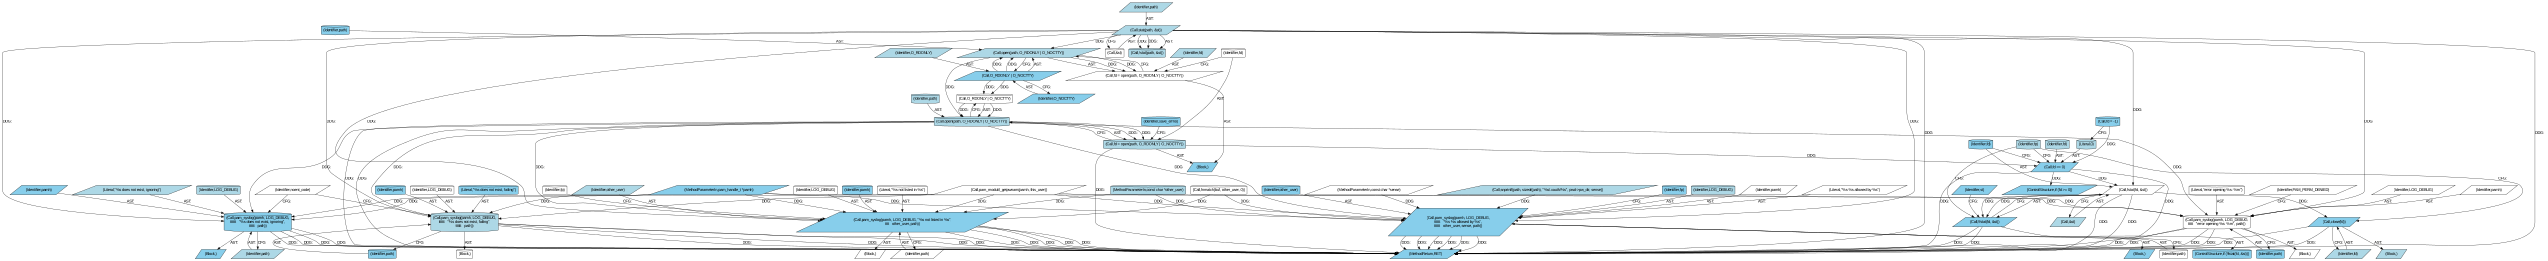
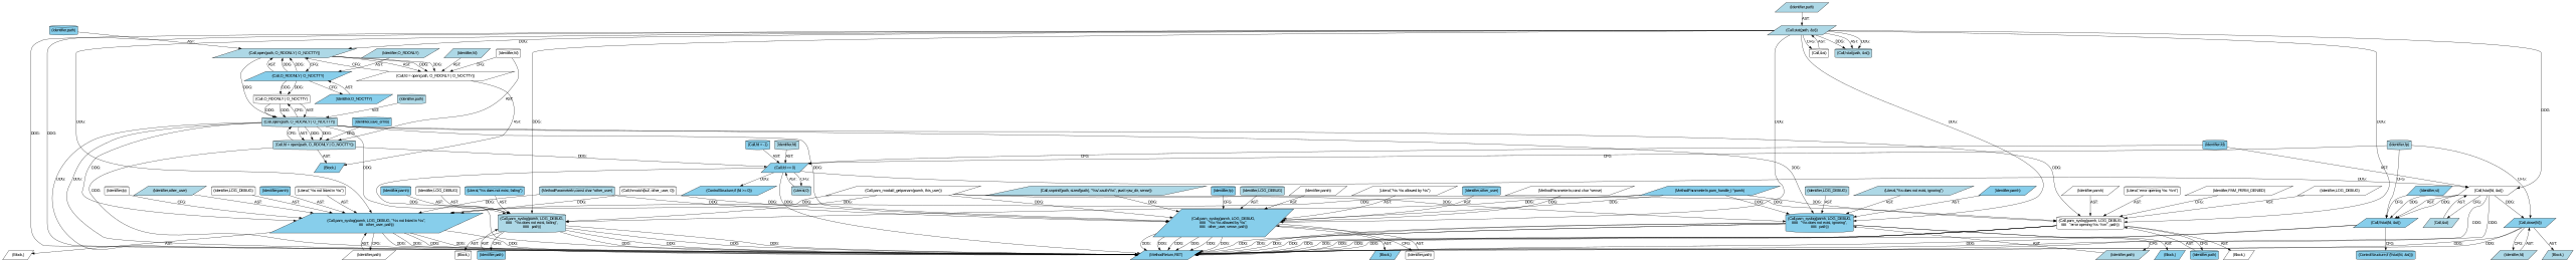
  digraph {
    fontname="Liberation Sans"
    node [fillcolor=skyblue fontname="Liberation Sans" shape=parallelogram style=filled]
    edge [fontname="Liberation Sans"]
    n1 [fillcolor=lightblue label="(Call,open(path, O_RDONLY | O_NOCTTY))"]
    n2 [label="(Call,O_RDONLY | O_NOCTTY)"]
    n3 [fillcolor=white label="(Call,fd = open(path, O_RDONLY | O_NOCTTY))"]
    n4 [fillcolor=lightblue label="(Call,open(path, O_RDONLY | O_NOCTTY))" shape=cylinder]
    n5 [fillcolor=white label="(Call,O_RDONLY | O_NOCTTY)" shape=cylinder]
    n6 [label="(Identifier,O_NOCTTY)"]
    n7 [label="(Block,)"]
    n8 [label="(Call,pam_syslog(pamh, LOG_DEBUG,\n\t\t\t\t\t\t   \"%s %s allowed by %s\",\n\t\t\t\t\t\t   other_user, sense, path))"]
    n9 [label="(Call,pam_syslog(pamh, LOG_DEBUG, \"%s not listed in %s\",\n\t\t\t\t   other_user, path))"]
    n10 [label="(Call,pam_syslog(pamh, LOG_DEBUG,\n\t\t\t\t\t\t   \"%s does not exist, ignoring\",\n\t\t\t\t\t\t   path))" shape=cylinder]
    n11 [fillcolor=lightblue label="(Call,pam_syslog(pamh, LOG_DEBUG,\n\t\t\t\t\t\t   \"%s does not exist, failing\",\n\t\t\t\t\t\t   path))" shape=cylinder]
    n12 [fillcolor=white label="(Call,pam_syslog(pamh, LOG_DEBUG,\n\t\t\t\t\t   \"error opening %s: %m\", path))" shape=cylinder]
    n13 [label="(MethodReturn,RET)"]
    n14 [fillcolor=lightblue label="(Call,fd = open(path, O_RDONLY | O_NOCTTY))" shape=cylinder]
    n15 [fillcolor=lightblue label="(Call,stat(path, &st))"]
    n16 [fillcolor=white label="(Call,fstat(fd, &st))"]
    n17 [fillcolor=white label="(Call,&st)" shape=cylinder]
    n18 [fillcolor=lightblue label="(Call,!stat(path, &st))" shape=cylinder]
    n19 [label="(Call,!fstat(fd, &st))"]
    n20 [label="(Call,close(fd))"]
    n21 [fillcolor=lightblue label="(Call,&st)"]
    n22 [fillcolor=white label="(Identifier,path)" shape=cylinder]
    n23 [label="(Block,)"]
    n24 [fillcolor=white label="(Block,)"]
    n25 [fillcolor=white label="(Identifier,path)"]
    n26 [fillcolor=lightblue label="(Identifier,path)"]
    n27 [label="(Block,)"]
    n28 [fillcolor=white label="(Block,)" shape=cylinder]
    n29 [label="(Identifier,path)" shape=cylinder]
    n30 [label="(Identifier,path)" shape=cylinder]
    n31 [fillcolor=white label="(Block,)"]
    n32 [label="(Call,fd >= 0)"]
    n33 [label="(ControlStructure,if (fd >= 0))"]
    n34 [fillcolor=lightblue label="(Literal,0)" shape=cylinder]
    n35 [label="(ControlStructure,if (!fstat(fd, &st)))" shape=cylinder]
    n36 [fillcolor=lightblue label="(Identifier,fd)"]
    n37 [fillcolor=lightblue label="(Block,)"]
    n38 [label="(Identifier,pamh)" shape=cylinder]
    n39 [fillcolor=white label="(Identifier,LOG_DEBUG)" shape=cylinder]
    n40 [fillcolor=lightblue label="(Call,snprintf(path, sizeof(path), \"%s/.xauth/%s\", pwd->pw_dir, sense))"]
    n41 [fillcolor=white label="(Identifier,fd)" shape=cylinder]
    n42 [label="(Identifier,fp)" shape=cylinder]
    n43 [fillcolor=white label="(Literal,\"%s not listed in %s\")" shape=cylinder]
    n44 [label="(Literal,\"%s does not exist, failing\")" shape=cylinder]
    n45 [fillcolor=white label="(Call,fnmatch(buf, other_user, 0))" shape=cylinder]
    n46 [label="(Identifier,fd)" shape=cylinder]
    n47 [fillcolor=white label="(Identifier,fp)" shape=cylinder]
    n48 [fillcolor=lightblue label="(Identifier,LOG_DEBUG)" shape=cylinder]
    n49 [fillcolor=lightblue label="(Literal,\"%s does not exist, ignoring\")"]
    n50 [fillcolor=white label="(Identifier,pamh)"]
    n51 [label="(Identifier,pamh)" shape=cylinder]
    n52 [label="(Identifier,st)"]
    n53 [fillcolor=white label="(Literal,\"%s %s allowed by %s\")"]
    n54 [fillcolor=lightblue label="(Identifier,other_user)"]
    n55 [label="(Identifier,path)" shape=cylinder]
    n56 [label="(Identifier,pamh)"]
    n57 [fillcolor=white label="(Identifier,pamh)"]
    n58 [fillcolor=white label="(Literal,\"error opening %s: %m\")" shape=cylinder]
    n59 [fillcolor=lightblue label="(Identifier,fd)"]
    n60 [fillcolor=lightblue label="(MethodParameterIn,const char *other_user)" shape=cylinder]
    n61 [fillcolor=white label="(Identifier,PAM_PERM_DENIED)"]
    n62 [label="(MethodParameterIn,pam_handle_t *pamh)"]
    n63 [fillcolor=white label="(Identifier,LOG_DEBUG)"]
-   n64 [fillcolor=white label="(Identifier,noent_code)"]
    n65 [label="(Identifier,other_user)" shape=cylinder]
    n66 [fillcolor=lightblue label="(Identifier,fp)" shape=cylinder]
    n67 [label="(Call,fd = -1)" shape=cylinder]
    n68 [fillcolor=lightblue label="(Identifier,LOG_DEBUG)" shape=cylinder]
    n69 [fillcolor=lightblue label="(Identifier,fd)" shape=cylinder]
    n70 [fillcolor=lightblue label="(Identifier,path)" shape=cylinder]
    n71 [fillcolor=white label="(MethodParameterIn,const char *sense)"]
    n72 [fillcolor=white label="(Call,pam_modutil_getpwnam(pamh, this_user))"]
    n73 [fillcolor=white label="(Identifier,LOG_DEBUG)" shape=cylinder]
    n74 [fillcolor=lightblue label="(Identifier,O_RDONLY)"]
    n75 [label="(Identifier,save_errno)" shape=cylinder]
    n76 [fillcolor=lightblue label="(Identifier,path)"]
    n1 -> n2 [label="CFG: "]
    n1 -> n3 [label="AST: "]
    n1 -> n3 [label="DDG: "]
    n1 -> n3 [label="DDG: "]
    n1 -> n4 [label="DDG: "]
    n2 -> n1 [label="AST: "]
    n2 -> n1 [label="DDG: "]
    n2 -> n1 [label="DDG: "]
    n2 -> n5 [label="DDG: "]
    n2 -> n5 [label="DDG: "]
    n2 -> n6 [label="CFG: "]
    n3 -> n1 [label="CFG: "]
    n3 -> n7 [label="AST: "]
    n4 -> n5 [label="CFG: "]
    n4 -> n8 [label="DDG: "]
    n4 -> n9 [label="DDG: "]
    n4 -> n10 [label="DDG: "]
    n4 -> n11 [label="DDG: "]
    n4 -> n12 [label="DDG: "]
    n4 -> n13 [label="DDG: "]
    n4 -> n13 [label="DDG: "]
    n4 -> n14 [label="AST: "]
    n4 -> n14 [label="DDG: "]
    n4 -> n14 [label="DDG: "]
    n5 -> n4 [label="AST: "]
    n5 -> n4 [label="DDG: "]
    n5 -> n4 [label="DDG: "]
    n6 -> n2 [label="AST: "]
    n8 -> n13 [label="DDG: "]
    n8 -> n13 [label="DDG: "]
    n8 -> n13 [label="DDG: "]
    n8 -> n13 [label="DDG: "]
    n8 -> n13 [label="DDG: "]
    n8 -> n13 [label="DDG: "]
    n8 -> n22 [label="CFG: "]
    n8 -> n23 [label="AST: "]
    n9 -> n13 [label="DDG: "]
    n9 -> n13 [label="DDG: "]
    n9 -> n13 [label="DDG: "]
    n9 -> n13 [label="DDG: "]
    n9 -> n13 [label="DDG: "]
    n9 -> n24 [label="AST: "]
    n9 -> n25 [label="CFG: "]
    n10 -> n13 [label="DDG: "]
    n10 -> n13 [label="DDG: "]
    n10 -> n13 [label="DDG: "]
    n10 -> n13 [label="DDG: "]
    n10 -> n26 [label="CFG: "]
    n10 -> n27 [label="AST: "]
    n11 -> n13 [label="DDG: "]
    n11 -> n13 [label="DDG: "]
    n11 -> n13 [label="DDG: "]
    n11 -> n13 [label="DDG: "]
    n11 -> n28 [label="AST: "]
    n11 -> n29 [label="CFG: "]
    n12 -> n13 [label="DDG: "]
    n12 -> n13 [label="DDG: "]
    n12 -> n13 [label="DDG: "]
    n12 -> n13 [label="DDG: "]
    n12 -> n30 [label="CFG: "]
    n12 -> n31 [label="AST: "]
    n14 -> n4 [label="CFG: "]
    n14 -> n7 [label="AST: "]
    n14 -> n13 [label="DDG: "]
    n14 -> n32 [label="DDG: "]
    n15 -> n1 [label="DDG: "]
    n15 -> n8 [label="DDG: "]
    n15 -> n9 [label="DDG: "]
    n15 -> n10 [label="DDG: "]
    n15 -> n11 [label="DDG: "]
    n15 -> n12 [label="DDG: "]
    n15 -> n13 [label="DDG: "]
    n15 -> n13 [label="DDG: "]
    n15 -> n16 [label="DDG: "]
    n15 -> n17 [label="CFG: "]
    n15 -> n18 [label="AST: "]
    n15 -> n18 [label="DDG: "]
    n15 -> n18 [label="DDG: "]
    n16 -> n13 [label="DDG: "]
    n16 -> n13 [label="DDG: "]
    n16 -> n19 [label="AST: "]
    n16 -> n19 [label="DDG: "]
    n16 -> n19 [label="DDG: "]
    n16 -> n20 [label="DDG: "]
    n16 -> n21 [label="CFG: "]
    n17 -> n15 [label="AST: "]
    n19 -> n13 [label="DDG: "]
    n19 -> n13 [label="DDG: "]
-   n19 -> n16 [label="CFG: "]
-   n19 -> n35 [label="AST: "]
+   n19 -> n35 [label="CFG: "]
    n20 -> n13 [label="DDG: "]
    n20 -> n13 [label="DDG: "]
    n20 -> n36 [label="CFG: "]
    n20 -> n37 [label="AST: "]
    n21 -> n16 [label="AST: "]
    n22 -> n8 [label="AST: "]
    n25 -> n9 [label="AST: "]
    n26 -> n10 [label="AST: "]
    n29 -> n11 [label="AST: "]
    n30 -> n12 [label="AST: "]
    n32 -> n13 [label="DDG: "]
    n32 -> n13 [label="DDG: "]
    n32 -> n16 [label="DDG: "]
    n32 -> n33 [label="DDG: "]
-   n67 -> n34 [label="CFG: "]
+   n32 -> n34 [label="CFG: "]
    n34 -> n32 [label="AST: "]
    n36 -> n20 [label="AST: "]
    n38 -> n9 [label="AST: "]
    n39 -> n11 [label="AST: "]
    n40 -> n8 [label="DDG: "]
    n41 -> n3 [label="CFG: "]
    n41 -> n14 [label="AST: "]
    n42 -> n8 [label="CFG: "]
    n43 -> n9 [label="AST: "]
    n44 -> n11 [label="AST: "]
    n45 -> n8 [label="DDG: "]
    n45 -> n9 [label="DDG: "]
    n46 -> n16 [label="AST: "]
    n46 -> n32 [label="CFG: "]
    n47 -> n9 [label="CFG: "]
    n48 -> n8 [label="AST: "]
    n49 -> n10 [label="AST: "]
    n50 -> n8 [label="AST: "]
    n51 -> n11 [label="AST: "]
    n52 -> n19 [label="CFG: "]
    n53 -> n8 [label="AST: "]
    n54 -> n9 [label="AST: "]
    n55 -> n1 [label="AST: "]
    n56 -> n10 [label="AST: "]
    n57 -> n12 [label="AST: "]
    n58 -> n12 [label="AST: "]
    n59 -> n3 [label="AST: "]
    n60 -> n8 [label="DDG: "]
    n60 -> n9 [label="DDG: "]
    n61 -> n12 [label="CFG: "]
    n62 -> n8 [label="DDG: "]
    n62 -> n9 [label="DDG: "]
    n62 -> n10 [label="DDG: "]
    n62 -> n11 [label="DDG: "]
    n62 -> n12 [label="DDG: "]
    n63 -> n12 [label="AST: "]
-   n64 -> n10 [label="CFG: "]
-   n64 -> n11 [label="CFG: "]
    n65 -> n8 [label="AST: "]
    n66 -> n19 [label="CFG: "]
    n66 -> n20 [label="CFG: "]
    n66 -> n32 [label="CFG: "]
-   n67 -> n32 [label="DDG: "]
+   n67 -> n32 [label="AST: "]
    n68 -> n10 [label="AST: "]
    n69 -> n32 [label="AST: "]
    n70 -> n4 [label="AST: "]
    n71 -> n8 [label="DDG: "]
    n72 -> n8 [label="DDG: "]
    n72 -> n9 [label="DDG: "]
    n72 -> n10 [label="DDG: "]
    n72 -> n11 [label="DDG: "]
    n72 -> n12 [label="DDG: "]
    n73 -> n9 [label="AST: "]
    n74 -> n2 [label="AST: "]
    n75 -> n14 [label="CFG: "]
    n76 -> n15 [label="AST: "]
  }
